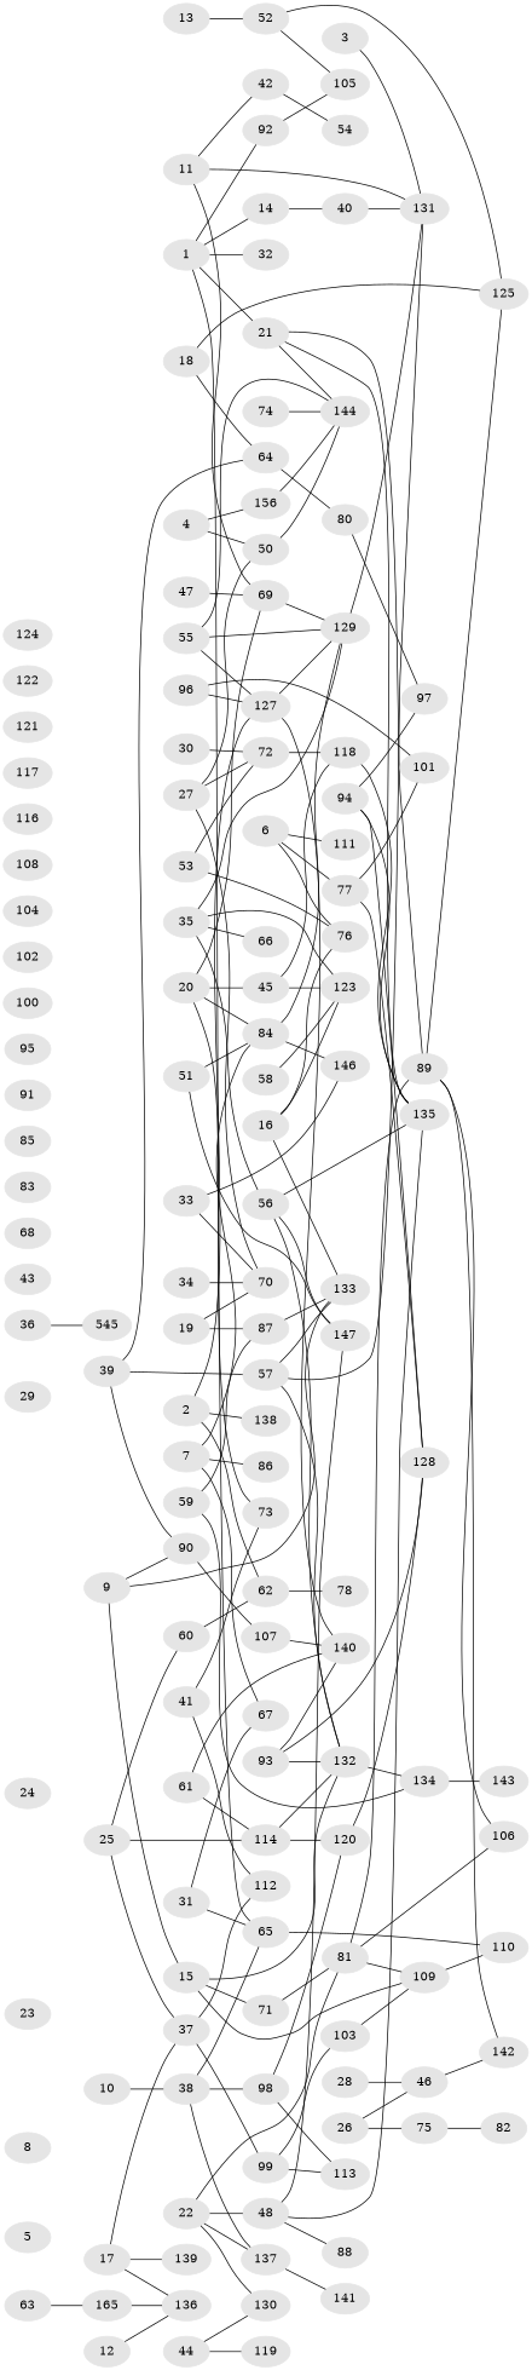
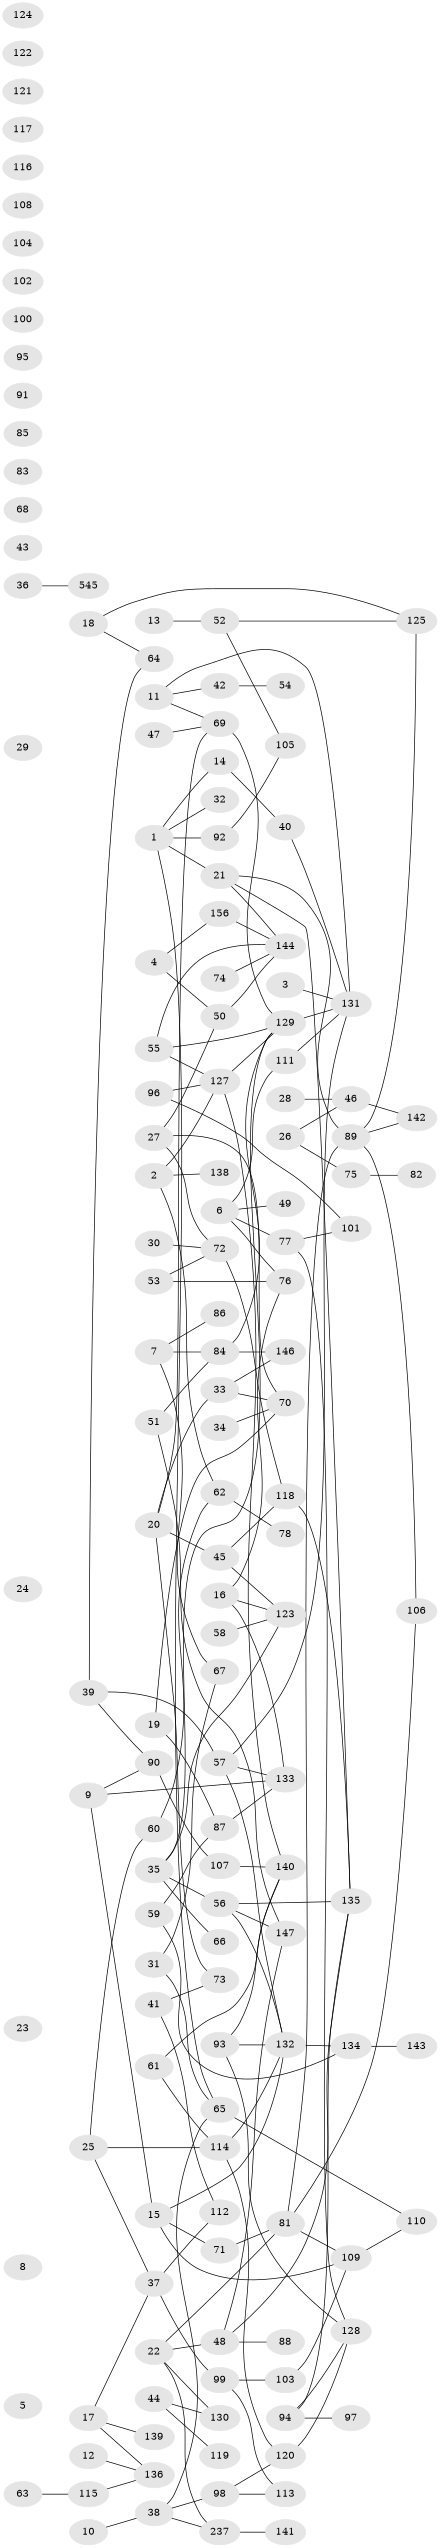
  graph {
    rankdir=LR
    node [color=gray90 style=filled]
    1
    14
    21
    32
    65
    92
    40
    89
    135
    144
    110
    105
    2
    62
    127
    138
    78
    129
    140
    3
    131
    4
    50
    n24 [label=156]
    5
    6
+   49
    76
    77
    111
    101
    128
    7
    67
    84
    86
    146
    8
    9
    15
    90
    133
    71
    109
    132
    107
    10
    38
-   137
+   137 [label=237]
    98
    11
    42
    69
    54
    12
    136
    13
    52
    125
    81
    134
    16
    123
    17
    37
    139
    99
    112
    18
    64
-   80
    19
    70
    87
    20
    33
    45
    73
    118
    142
    106
    22
    48
    130
    88
    147
    141
    23
    24
    25
    60
    114
    120
    26
    46
    75
    82
    27
    72
    28
    29
    30
    31
    34
    35
    56
    66
    n108 [label=545]
    36
    113
    103
    39
    57
    41
    43
    44
    119
    47
    51
    53
    55
    58
    59
    143
    61
    63
-   115 [label=165]
+   115
    97
    68
    74
    83
    85
    91
    93
    94
    95
    96
    100
    102
    104
    108
    116
    117
    121
    122
    124
    1 -- 14
    1 -- 21
    1 -- 32
    1 -- 65
    1 -- 92
    14 -- 40
    21 -- 89
    21 -- 135
    21 -- 144
    65 -- 110
    92 -- 105
    40 -- 131
    89 -- 125
    89 -- 142
    89 -- 106
    2 -- 62
    2 -- 127
    2 -- 138
    62 -- 78
    127 -- 129
    127 -- 140
    129 -- 131
    3 -- 131
    4 -- 50
    4 -- n24
    50 -- 144
    n24 -- 144
+   6 -- 49
    6 -- 76
    6 -- 77
    6 -- 111
    77 -- 101
    77 -- 128
+   111 -- 131
    7 -- 67
    7 -- 84
    7 -- 86
    84 -- 129
    84 -- 146
    9 -- 15
    9 -- 90
    9 -- 133
    15 -- 71
    15 -- 109
    15 -- 132
    90 -- 107
    71 -- 81
    109 -- 110
    132 -- 134
    107 -- 140
    10 -- 38
    38 -- 65
    38 -- 137
    38 -- 98
    137 -- 141
    98 -- 120
    98 -- 113
    11 -- 131
    11 -- 42
    11 -- 69
    42 -- 54
    69 -- 129
    12 -- 136
    13 -- 52
    52 -- 105
    52 -- 125
    81 -- 89
    81 -- 109
    81 -- 106
    134 -- 143
    16 -- 76
    16 -- 133
    16 -- 123
    17 -- 136
    17 -- 37
    17 -- 139
    37 -- 99
    37 -- 112
    99 -- 113
    99 -- 103
    18 -- 125
    18 -- 64
-   64 -- 80
-   80 -- 97
    19 -- 70
    19 -- 87
    87 -- 133
    20 -- 69
-   20 -- 84
+   20 -- 33
    20 -- 45
    20 -- 73
    33 -- 146
    33 -- 70
    45 -- 123
    45 -- 118
    118 -- 135
    22 -- 137
    22 -- 81
    22 -- 48
    22 -- 130
    48 -- 135
    48 -- 88
    48 -- 147
    25 -- 37
    25 -- 60
    25 -- 114
    60 -- 62
    114 -- 132
    114 -- 120
    120 -- 128
    26 -- 46
    26 -- 75
    46 -- 142
    75 -- 82
    27 -- 50
    27 -- 70
    27 -- 72
    72 -- 118
    28 -- 46
    30 -- 72
    31 -- 65
    31 -- 67
    34 -- 70
    35 -- 129
    35 -- 123
    35 -- 56
    35 -- 66
    56 -- 135
    56 -- 132
    56 -- 147
    36 -- n108
    103 -- 109
    39 -- 90
    39 -- 64
    39 -- 57
    57 -- 131
    57 -- 133
    57 -- 132
    41 -- 112
    41 -- 73
    44 -- 130
    44 -- 119
    47 -- 69
    51 -- 84
    51 -- 147
    53 -- 76
    53 -- 72
    55 -- 144
    55 -- 127
    55 -- 129
    58 -- 123
    59 -- 134
    59 -- 87
    61 -- 140
    61 -- 114
    63 -- 115
    115 -- 136
    74 -- 144
    93 -- 140
    93 -- 128
    93 -- 132
    94 -- 135
    94 -- 128
    94 -- 97
    96 -- 127
    96 -- 101
  }
